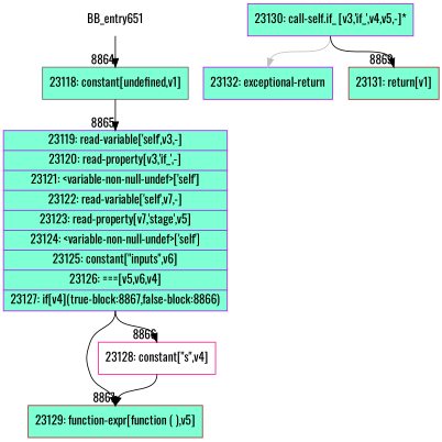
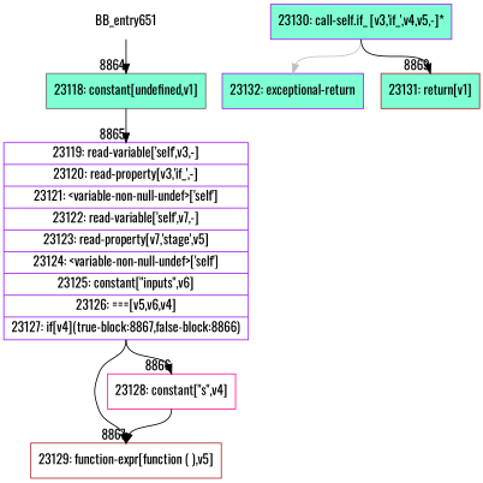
  digraph {
    fontname=Oswald
    rankdir=TD
    node [color=purple fillcolor=aquamarine fontname=Oswald shape=record style=filled]
    edge [fontname=Oswald headport=n tailport=s]
    n1 [color=deeppink fillcolor=white label=BB_entry651 shape=none]
    n2 [color=gray40 label="{23118: constant[undefined,v1]}"]
-   n3 [label="{23119: read-variable['self',v3,-]|23120: read-property[v3,'if_',-]|23121: \<variable-non-null-undef\>['self']|23122: read-variable['self',v7,-]|23123: read-property[v7,'stage',v5]|23124: \<variable-non-null-undef\>['self']|23125: constant[\"inputs\",v6]|23126: ===[v5,v6,v4]|23127: if[v4](true-block:8867,false-block:8866)}"]
-   n4 [color=brown label="{23129: function-expr[function ( ),v5]}"]
+   n3 [fillcolor=white label="{23119: read-variable['self',v3,-]|23120: read-property[v3,'if_',-]|23121: \<variable-non-null-undef\>['self']|23122: read-variable['self',v7,-]|23123: read-property[v7,'stage',v5]|23124: \<variable-non-null-undef\>['self']|23125: constant[\"inputs\",v6]|23126: ===[v5,v6,v4]|23127: if[v4](true-block:8867,false-block:8866)}"]
+   n4 [color=brown fillcolor=white label="{23129: function-expr[function ( ),v5]}"]
    n5 [color=deeppink fillcolor=white label="{23128: constant[\"s\",v4]}"]
    n6 [label="{23132: exceptional-return}"]
    n7 [label="{23130: call-self.if_ [v3,'if_',v4,v5,-]*}"]
    n8 [color=brown label="{23131: return[v1]}"]
    n1 -> n2 [headlabel="    8864"]
    n2 -> n3 [headlabel="      8865"]
    n3 -> n4 [headlabel="      8867"]
    n3 -> n5 [headlabel="      8866"]
    n5 -> n4
    n7 -> n6 [color=gray]
    n7 -> n8 [headlabel="      8869"]
  }
